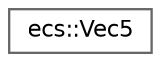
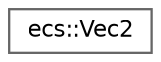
  digraph {
    rankdir=LR
-   n1 [color=grey40 fillcolor=white fontname=Helvetica fontsize=10 height=0.2 label="ecs::Vec5" shape=box style=filled width=0.4]
+   n1 [color=grey40 fillcolor=white fontname=Helvetica fontsize=10 height=0.2 label="ecs::Vec2" shape=box style=filled width=0.4]
  }
